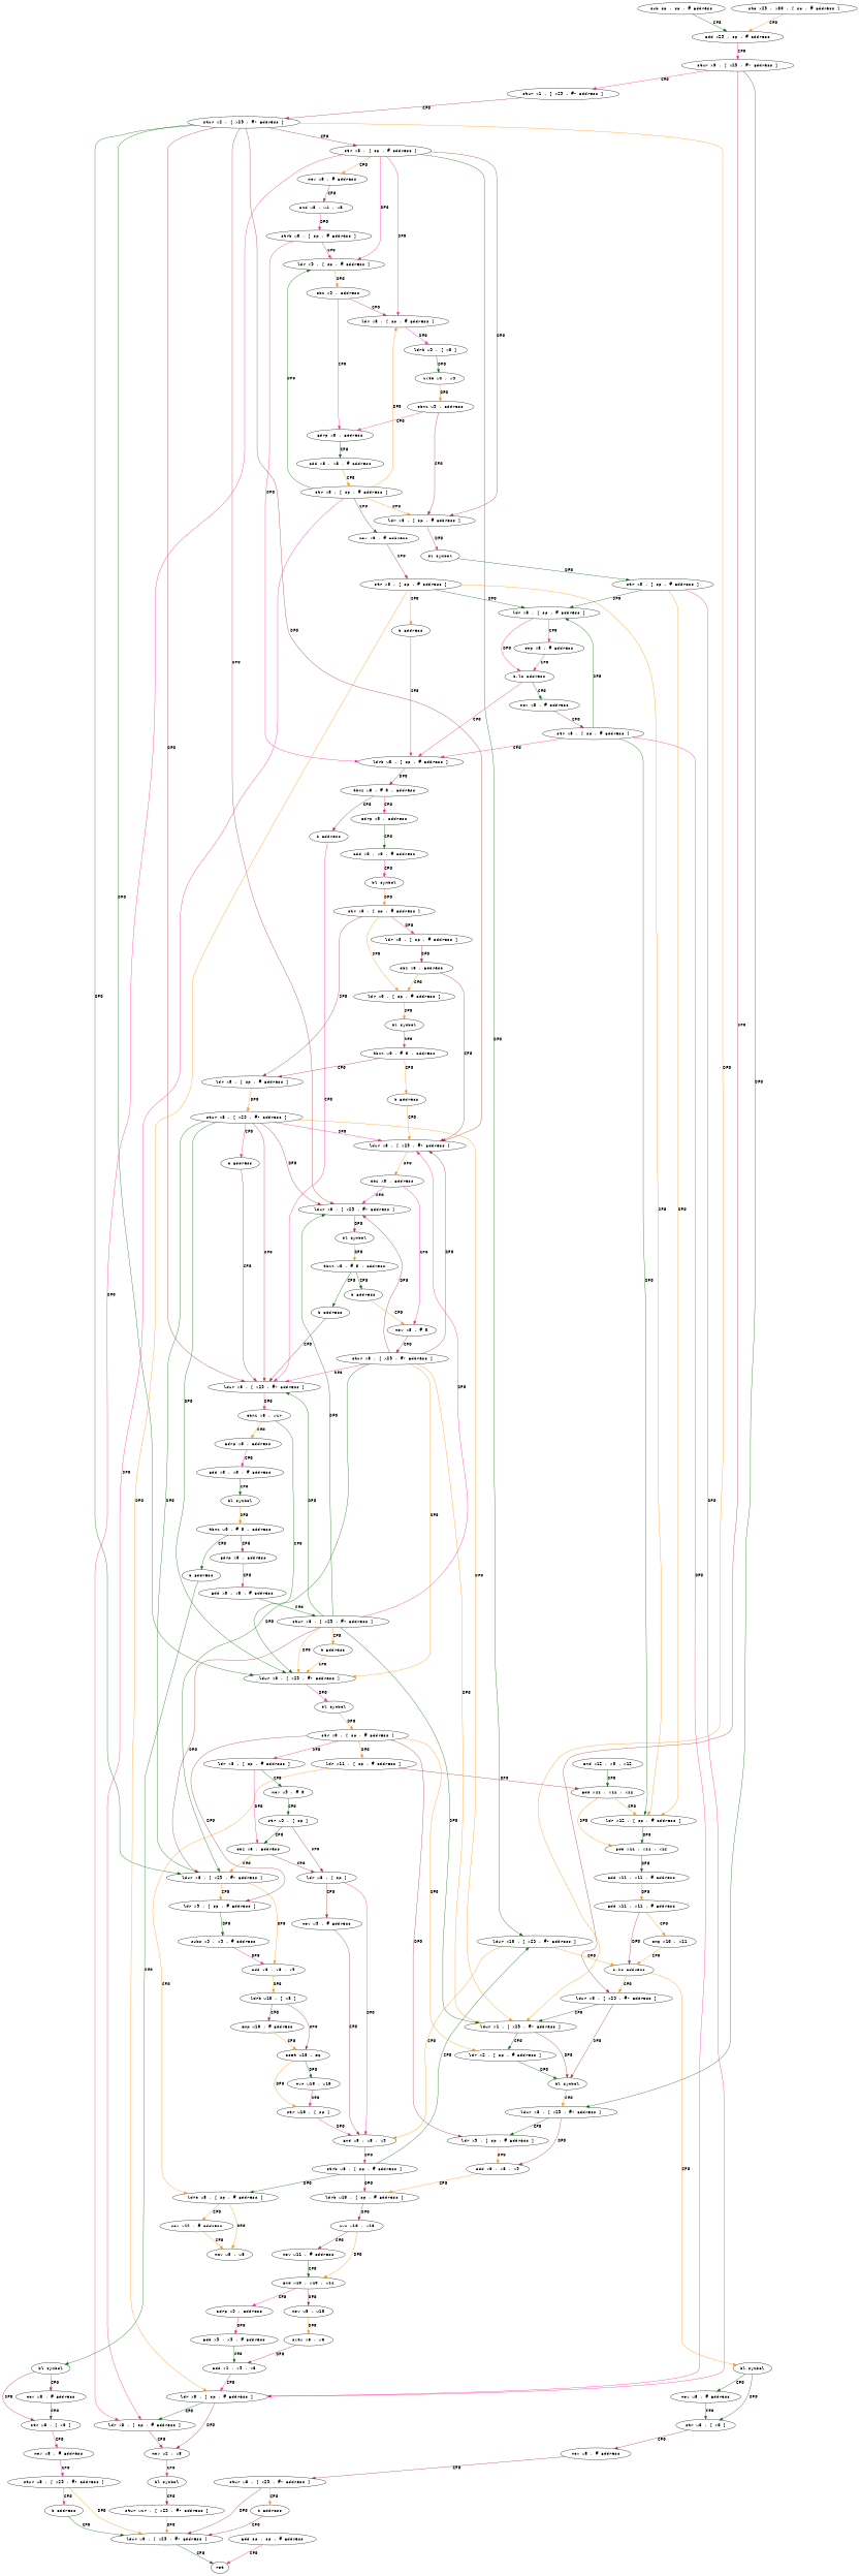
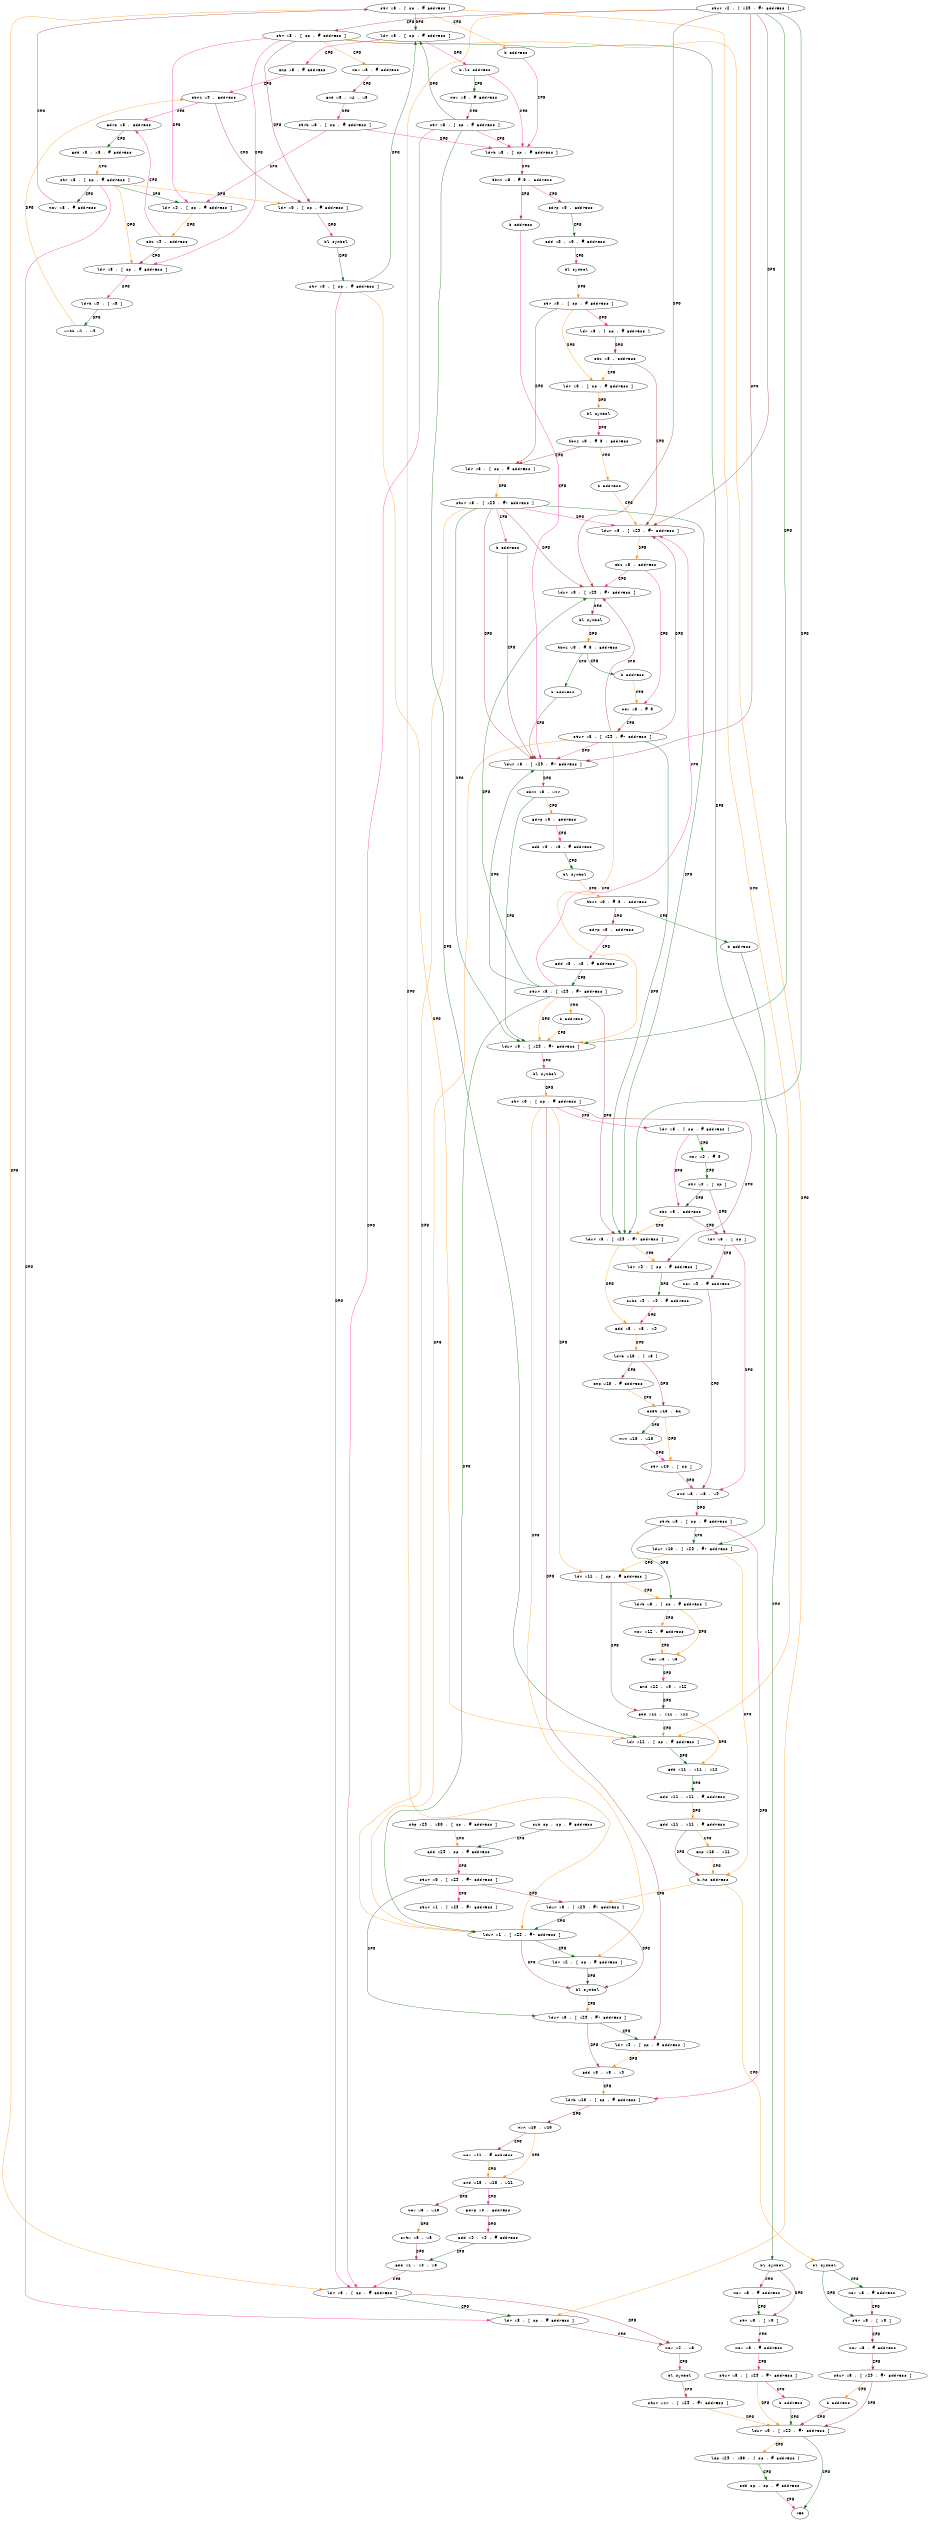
  digraph {
    fontname="DejaVu Sans Mono"
    node [fontname="DejaVu Sans Mono"]
    edge [color=darkorange fontname="DejaVu Sans Mono"]
    n1 [label="sub sp , sp , # address"]
    n2 [label="add x29 , sp , # address"]
    n3 [label="stp x29 , x30 , [ sp , # address ]"]
    n4 [label="stur x0 , [ x29 , #- address ]"]
    n5 [label="stur x1 , [ x29 , #- address ]"]
    n6 [label="ldur x0 , [ x29 , #- address ]"]
    n7 [label="ldur x8 , [ x29 , #- address ]"]
    n8 [label="stur x2 , [ x29 , #- address ]"]
    n9 [label="ldur x1 , [ x29 , #- address ]"]
    n10 [label="bl symbol"]
    n11 [label="ldr x9 , [ sp , # address ]"]
    n12 [label="add x0 , x8 , x9"]
    n13 [label="str x3 , [ sp , # address ]"]
    n14 [label="ldur x8 , [ x29 , #- address ]"]
    n15 [label="ldur x8 , [ x29 , #- address ]"]
    n16 [label="ldur x0 , [ x29 , #- address ]"]
    n17 [label="ldur x0 , [ x29 , #- address ]"]
    n18 [label="ldur x8 , [ x29 , #- address ]"]
    n19 [label="ldur x10 , [ x29 , #- address ]"]
    n20 [label="ldr x11 , [ sp , # address ]"]
    n21 [label="b.hs address"]
    n22 [label="mov w8 , # address"]
    n23 [label="ldr x9 , [ sp , # address ]"]
    n24 [label="ldr x8 , [ sp , # address ]"]
    n25 [label="ldr x0 , [ sp , # address ]"]
    n26 [label="ldr x3 , [ sp , # address ]"]
    n27 [label="cbz x8 , address"]
    n28 [label="cbnz x8 , wzr"]
    n29 [label="bl symbol"]
    n30 [label="bl symbol"]
    n31 [label="ldr x9 , [ sp , # address ]"]
    n32 [label="add x8 , x8 , x9"]
    n33 [label="ldr x2 , [ sp , # address ]"]
    n34 [label="and w8 , w4 , w8"]
    n35 [label="cbz x9 , address"]
    n36 [label="ldrb w9 , [ x8 ]"]
    n37 [label="bl symbol"]
    n38 [label="mov w2 , w8"]
    n39 [label="strb w8 , [ sp , # address ]"]
    n40 [label="ldrb w8 , [ sp , # address ]"]
    n41 [label="tbnz w8 , # 0 , address"]
    n42 [label="adrp x8 , address"]
    n43 [label="add x8 , x8 , # address"]
    n44 [label="str x8 , [ sp , # address ]"]
-   n45 [label="uxtb w9 , w9"]
+   n45 [label="uxtb w1 , w9"]
    n46 [label="mov x8 , # address"]
    n47 [label="str x8 , [ sp , # address ]"]
    n48 [label="b address"]
    n49 [label="ldr x8 , [ sp , # address ]"]
    n50 [label="ldr x12 , [ sp , # address ]"]
    n51 [label="ldr x8 , [ sp , # address ]"]
    n52 [label="cmp x8 , # address"]
    n53 [label="b.ls address"]
    n54 [label="add x11 , x11 , x12"]
    n55 [label="adrp x0 , address"]
    n56 [label="b address"]
    n57 [label="cbnz w9 , address"]
    n58 [label="str x0 , [ sp , # address ]"]
    n59 [label="add x0 , x0 , # address"]
    n60 [label="bl symbol"]
    n61 [label="mov x8 , # address"]
    n62 [label="str x8 , [ sp , # address ]"]
    n63 [label="str x0 , [ sp , # address ]"]
    n64 [label="ldr x8 , [ sp , # address ]"]
    n65 [label="ldr x0 , [ sp , # address ]"]
    n66 [label="ldr x8 , [ sp , # address ]"]
    n67 [label="cbz x8 , address"]
    n68 [label="bl symbol"]
    n69 [label="stur x8 , [ x29 , #- address ]"]
    n70 [label="mov x8 , # 0"]
    n71 [label="tbnz w0 , # 0 , address"]
    n72 [label="adrp x0 , address"]
    n73 [label="stur x8 , [ x29 , #- address ]"]
    n74 [label="tbnz w0 , # 0 , address"]
    n75 [label="b address"]
    n76 [label="b address"]
    n77 [label="add x0 , x0 , # address"]
    n78 [label="str x0 , [ sp , # address ]"]
    n79 [label="bl symbol"]
    n80 [label="b address"]
    n81 [label="b address"]
    n82 [label="ldr x8 , [ sp , # address ]"]
    n83 [label="mov w9 , # 0"]
    n84 [label="cbz x8 , address"]
    n85 [label="ldrb w8 , [ sp , # address ]"]
    n86 [label="add x11 , x11 , x12"]
    n87 [label="subs x9 , x9 , # address"]
    n88 [label="str w9 , [ sp ]"]
    n89 [label="ldr w8 , [ sp ]"]
    n90 [label="mov w9 , # address"]
    n91 [label="and w8 , w8 , w9"]
    n92 [label="strb w8 , [ sp , # address ]"]
    n93 [label="ldrb w10 , [ x8 ]"]
    n94 [label="tbnz w0 , # 0 , address"]
    n95 [label="adrp x8 , address"]
    n96 [label="b address"]
    n97 [label="add x8 , x8 , # address"]
    n98 [label="bl symbol"]
    n99 [label="stur x8 , [ x29 , #- address ]"]
    n100 [label="mov w8 , # address"]
    n101 [label="str w8 , [ x0 ]"]
    n102 [label="ldrb w10 , [ sp , # address ]"]
    n103 [label="mov x12 , # address"]
    n104 [label="mov w0 , w8"]
    n105 [label="mvn w10 , w10"]
    n106 [label="bl symbol"]
    n107 [label="and x12 , x0 , x12"]
    n108 [label="add x11 , x11 , # address"]
    n109 [label="add x11 , x11 , # address"]
    n110 [label="cmp x10 , x11"]
    n111 [label="mov w8 , # address"]
    n112 [label="str w8 , [ x0 ]"]
    n113 [label="mov w8 , # address"]
    n114 [label="cmp w10 , # address"]
    n115 [label="cset w10 , eq"]
    n116 [label="mvn w10 , w10"]
    n117 [label="str w10 , [ sp ]"]
    n118 [label="b address"]
    n119 [label="mov w8 , # address"]
    n120 [label="mov w11 , # address"]
    n121 [label="and w10 , w10 , w11"]
    n122 [label="mov w8 , w10"]
    n123 [label="adrp x9 , address"]
    n124 [label="sxtw x8 , w8"]
    n125 [label="add x1 , x9 , x8"]
    n126 [label="add x9 , x9 , # address"]
    n127 [label="bl symbol"]
    n128 [label="stur wzr , [ x29 , #- address ]"]
    n129 [label="ldur w0 , [ x29 , #- address ]"]
+   n130 [label="ldp x29 , x30 , [ sp , # address ]"]
    n131 [label=ret]
    n132 [label="add sp , sp , # address"]
    n133 [label="stur w8 , [ x29 , #- address ]"]
    n134 [label="b address"]
    n135 [label="stur w8 , [ x29 , #- address ]"]
    n136 [label="b address"]
    n1 -> n2 [color=darkgreen label=CFG]
    n2 -> n4 [color=deeppink label=CFG]
    n3 -> n2 [label=CFG]
    n4 -> n5 [color=deeppink label=CFG]
    n4 -> n6 [color=brown label=DFG]
    n4 -> n7 [color=darkgreen label=DFG]
-   n5 -> n8 [color=brown label=CFG]
    n6 -> n9 [color=darkgreen label=CFG]
    n6 -> n10 [color=brown label=DFG]
    n7 -> n11 [color=darkgreen label=CFG]
    n7 -> n12 [color=brown label=DFG]
    n8 -> n9 [label=DFG]
    n8 -> n13 [color=brown label=CFG]
    n8 -> n14 [color=brown label=DFG]
    n8 -> n15 [color=brown label=DFG]
    n8 -> n16 [color=brown label=DFG]
    n8 -> n17 [color=darkgreen label=DFG]
    n8 -> n18 [color=darkgreen label=DFG]
    n9 -> n10 [color=brown label=DFG]
    n9 -> n33 [color=darkgreen label=CFG]
    n10 -> n7 [label=CFG]
    n11 -> n12 [label=DFG]
    n12 -> n102 [label=CFG]
    n13 -> n19 [color=darkgreen label=DFG]
    n13 -> n22 [label=CFG]
    n13 -> n23 [color=deeppink label=DFG]
    n13 -> n24 [color=deeppink label=DFG]
    n13 -> n25 [color=brown label=DFG]
-   n13 -> n26 [color=deeppink label=DFG]
+   n13 -> n26 [label=DFG]
    n14 -> n27 [label=DFG]
    n15 -> n28 [color=deeppink label=DFG]
    n16 -> n29 [color=brown label=DFG]
    n17 -> n30 [color=deeppink label=DFG]
    n18 -> n31 [label=CFG]
    n18 -> n32 [label=DFG]
-   n19 -> n91 [label=CFG]
+   n19 -> n20 [label=CFG]
    n19 -> n21 [label=DFG]
    n20 -> n85 [label=CFG]
    n20 -> n86 [color=brown label=DFG]
    n21 -> n6 [label=CFG]
    n21 -> n106 [label=CFG]
    n22 -> n34 [color=brown label=CFG]
    n23 -> n35 [label=DFG]
    n24 -> n36 [color=deeppink label=DFG]
    n25 -> n37 [color=deeppink label=DFG]
    n26 -> n38 [color=brown label=CFG]
    n27 -> n16 [color=deeppink label=CFG]
    n27 -> n70 [color=deeppink label=CFG]
    n28 -> n17 [color=darkgreen label=CFG]
    n28 -> n72 [label=CFG]
    n29 -> n74 [label=DFG]
    n30 -> n78 [label=DFG]
    n31 -> n87 [color=darkgreen label=DFG]
    n32 -> n93 [label=DFG]
    n33 -> n10 [color=darkgreen label=DFG]
    n34 -> n39 [color=deeppink label=DFG]
    n35 -> n24 [color=brown label=CFG]
    n35 -> n42 [color=deeppink label=CFG]
    n36 -> n45 [color=darkgreen label=DFG]
    n37 -> n58 [color=darkgreen label=DFG]
    n38 -> n127 [color=deeppink label=CFG]
    n39 -> n23 [color=deeppink label=CFG]
    n39 -> n40 [color=deeppink label=DFG]
    n40 -> n41 [color=brown label=DFG]
    n41 -> n55 [color=deeppink label=CFG]
    n41 -> n56 [color=brown label=CFG]
    n42 -> n43 [color=darkgreen label=CFG]
    n43 -> n44 [label=CFG]
    n44 -> n23 [color=darkgreen label=DFG]
    n44 -> n24 [label=DFG]
    n44 -> n25 [label=DFG]
    n44 -> n26 [color=deeppink label=DFG]
    n44 -> n46 [color=darkgreen label=CFG]
    n45 -> n57 [label=DFG]
    n46 -> n47 [color=brown label=CFG]
    n47 -> n48 [label=CFG]
    n47 -> n49 [color=darkgreen label=DFG]
    n47 -> n50 [label=DFG]
    n47 -> n51 [label=DFG]
    n48 -> n40 [color=deeppink label=CFG]
    n49 -> n52 [color=deeppink label=CFG]
    n49 -> n53 [color=deeppink label=DFG]
    n50 -> n54 [color=darkgreen label=DFG]
    n51 -> n26 [color=darkgreen label=CFG]
    n51 -> n38 [color=brown label=DFG]
-   n52 -> n53 [color=deeppink label=CFG]
+   n52 -> n57 [color=deeppink label=CFG]
    n53 -> n40 [color=deeppink label=CFG]
    n53 -> n61 [color=darkgreen label=CFG]
    n54 -> n108 [color=darkgreen label=DFG]
    n55 -> n59 [color=darkgreen label=CFG]
    n56 -> n15 [color=deeppink label=CFG]
    n57 -> n25 [color=brown label=CFG]
    n57 -> n42 [color=deeppink label=CFG]
    n58 -> n49 [color=darkgreen label=DFG]
    n58 -> n50 [label=DFG]
    n58 -> n51 [color=deeppink label=DFG]
    n59 -> n60 [color=deeppink label=CFG]
    n60 -> n63 [label=DFG]
    n61 -> n62 [color=brown label=CFG]
    n62 -> n40 [color=deeppink label=CFG]
    n62 -> n49 [color=darkgreen label=DFG]
    n62 -> n50 [color=darkgreen label=DFG]
    n62 -> n51 [color=deeppink label=DFG]
    n63 -> n64 [color=deeppink label=DFG]
    n63 -> n65 [label=DFG]
    n63 -> n66 [color=brown label=DFG]
    n64 -> n67 [color=brown label=DFG]
    n65 -> n68 [label=DFG]
    n66 -> n69 [label=DFG]
    n67 -> n14 [color=brown label=CFG]
    n67 -> n65 [label=CFG]
    n68 -> n71 [color=deeppink label=DFG]
    n69 -> n9 [label=DFG]
    n69 -> n14 [color=deeppink label=DFG]
    n69 -> n15 [color=brown label=DFG]
    n69 -> n16 [color=brown label=DFG]
    n69 -> n17 [color=darkgreen label=DFG]
    n69 -> n18 [color=darkgreen label=DFG]
    n69 -> n76 [color=deeppink label=CFG]
    n70 -> n73 [color=brown label=CFG]
    n71 -> n66 [color=brown label=CFG]
    n71 -> n75 [label=CFG]
    n72 -> n77 [color=deeppink label=CFG]
    n73 -> n9 [label=DFG]
    n73 -> n14 [color=brown label=DFG]
    n73 -> n15 [color=deeppink label=DFG]
    n73 -> n16 [color=brown label=DFG]
    n73 -> n17 [label=DFG]
    n73 -> n18 [color=darkgreen label=DFG]
    n74 -> n80 [color=darkgreen label=CFG]
    n74 -> n81 [color=darkgreen label=CFG]
    n75 -> n14 [label=CFG]
    n76 -> n15 [color=brown label=CFG]
    n77 -> n79 [color=darkgreen label=CFG]
    n78 -> n11 [color=brown label=DFG]
    n78 -> n20 [label=DFG]
    n78 -> n31 [color=brown label=DFG]
    n78 -> n33 [label=DFG]
    n78 -> n82 [color=deeppink label=DFG]
    n79 -> n94 [label=DFG]
    n80 -> n15 [color=brown label=CFG]
    n81 -> n70 [label=CFG]
    n82 -> n83 [color=darkgreen label=CFG]
    n82 -> n84 [color=deeppink label=DFG]
    n83 -> n88 [color=darkgreen label=CFG]
    n84 -> n18 [label=CFG]
    n84 -> n89 [color=brown label=CFG]
    n85 -> n103 [label=CFG]
    n85 -> n104 [label=DFG]
    n86 -> n50 [label=CFG]
    n86 -> n54 [label=DFG]
    n87 -> n32 [color=deeppink label=DFG]
    n88 -> n84 [color=darkgreen label=CFG]
    n88 -> n89 [color=brown label=DFG]
    n89 -> n90 [color=brown label=CFG]
    n89 -> n91 [color=deeppink label=DFG]
    n90 -> n91 [color=brown label=CFG]
    n91 -> n92 [color=deeppink label=DFG]
    n92 -> n19 [color=darkgreen label=CFG]
    n92 -> n85 [color=darkgreen label=DFG]
    n92 -> n102 [color=deeppink label=DFG]
    n93 -> n114 [color=brown label=CFG]
    n93 -> n115 [color=brown label=DFG]
    n94 -> n95 [color=brown label=CFG]
    n94 -> n96 [color=darkgreen label=CFG]
    n95 -> n97 [color=deeppink label=CFG]
    n96 -> n98 [color=darkgreen label=CFG]
    n97 -> n99 [color=darkgreen label=CFG]
    n98 -> n100 [color=brown label=CFG]
    n98 -> n101 [color=brown label=DFG]
    n99 -> n9 [color=darkgreen label=DFG]
    n99 -> n14 [color=deeppink label=DFG]
    n99 -> n15 [color=darkgreen label=DFG]
    n99 -> n16 [color=darkgreen label=DFG]
    n99 -> n17 [label=DFG]
    n99 -> n18 [color=brown label=DFG]
    n99 -> n118 [label=CFG]
    n100 -> n101 [color=darkgreen label=CFG]
    n101 -> n119 [color=deeppink label=CFG]
    n102 -> n105 [color=brown label=DFG]
    n103 -> n104 [label=CFG]
+   n104 -> n107 [color=deeppink label=DFG]
    n105 -> n120 [color=brown label=CFG]
    n105 -> n121 [label=DFG]
    n106 -> n111 [color=darkgreen label=CFG]
    n106 -> n112 [color=darkgreen label=DFG]
    n107 -> n86 [color=darkgreen label=DFG]
    n108 -> n109 [label=DFG]
    n109 -> n21 [color=brown label=DFG]
    n109 -> n110 [label=CFG]
    n110 -> n21 [label=CFG]
    n111 -> n112 [color=brown label=CFG]
    n112 -> n113 [color=brown label=CFG]
    n113 -> n133 [color=brown label=CFG]
    n114 -> n115 [label=CFG]
    n115 -> n116 [color=darkgreen label=DFG]
    n115 -> n117 [label=DFG]
    n116 -> n117 [color=deeppink label=DFG]
    n117 -> n91 [color=deeppink label=DFG]
    n118 -> n17 [label=CFG]
    n119 -> n135 [color=deeppink label=CFG]
-   n120 -> n121 [color=darkgreen label=CFG]
+   n120 -> n121 [label=CFG]
    n121 -> n122 [color=brown label=DFG]
    n121 -> n123 [color=deeppink label=CFG]
    n122 -> n124 [label=DFG]
    n123 -> n126 [color=deeppink label=DFG]
    n124 -> n125 [color=brown label=DFG]
    n125 -> n51 [color=deeppink label=CFG]
    n126 -> n125 [color=darkgreen label=CFG]
    n127 -> n128 [color=brown label=CFG]
    n128 -> n129 [label=DFG]
+   n129 -> n130 [label=CFG]
    n129 -> n131 [color=darkgreen label=CFG]
+   n130 -> n132 [color=darkgreen label=CFG]
    n132 -> n131 [color=deeppink label=CFG]
    n133 -> n129 [color=brown label=DFG]
    n133 -> n134 [label=CFG]
    n134 -> n129 [color=brown label=CFG]
    n135 -> n129 [label=DFG]
    n135 -> n136 [color=deeppink label=CFG]
    n136 -> n129 [color=darkgreen label=CFG]
  }
